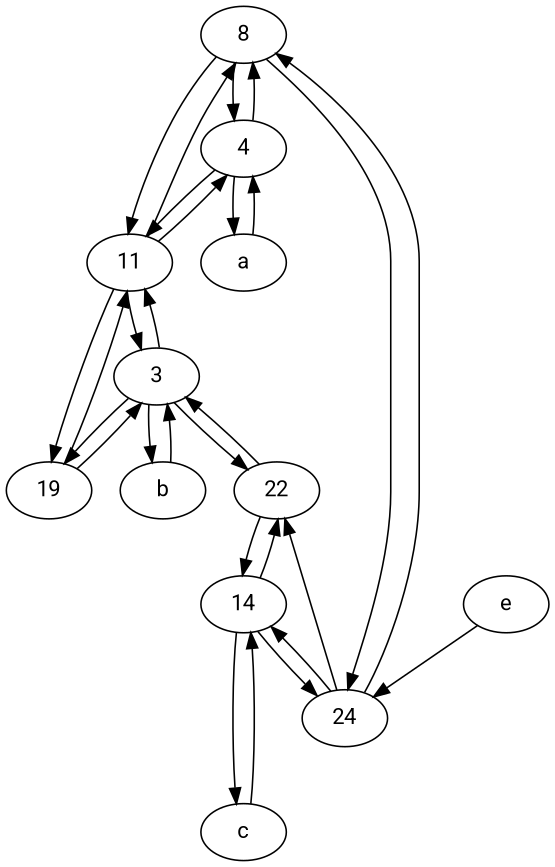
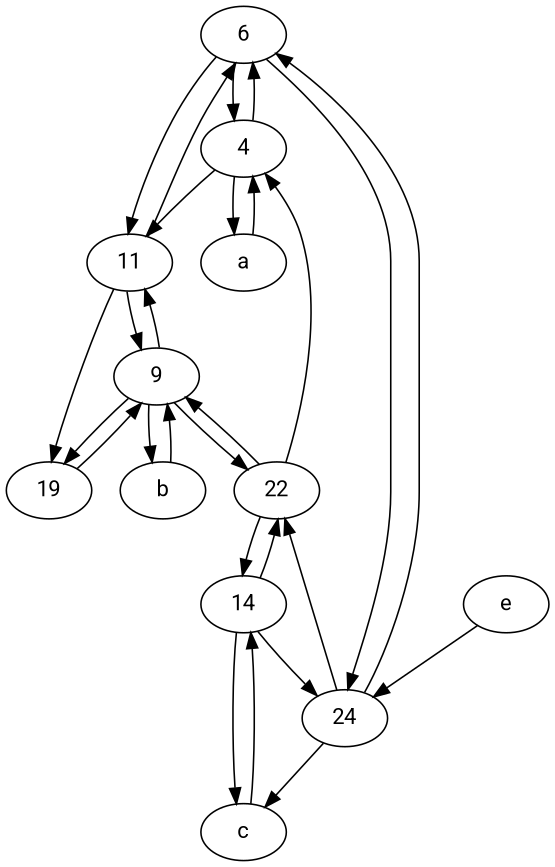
  digraph {
    fontname=Roboto
    node [fontname=Roboto]
    edge [fontname=Roboto]
-   6 [label=8]
+   6
    4
    11
    24
    a
    19
-   9 [label=3]
+   9
    14
    22
    b
    c
    e
    6 -> 4
    6 -> 11
    6 -> 24
    4 -> 6
    4 -> 11
    4 -> a
    11 -> 6
-   11 -> 4
+   22 -> 4
    11 -> 19
    11 -> 9
    24 -> 6
-   24 -> 14
+   24 -> c
    24 -> 22
    a -> 4
-   19 -> 11
    19 -> 9
    9 -> 11
    9 -> 19
    9 -> 22
    9 -> b
    14 -> 24
    14 -> 22
    14 -> c
    22 -> 9
    22 -> 14
    b -> 9
    c -> 14
    e -> 24
  }
